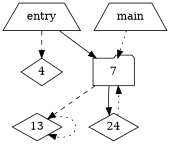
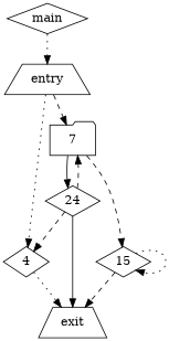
  digraph {
    node [shape=diamond]
    edge [style=dashed]
    entry [shape=trapezium]
-   main [shape=trapezium]
+   main
    n3 [label=4]
    n4 [label=7 shape=folder]
-   15 [label=13]
+   exit [shape=trapezium]
+   15
    24
-   entry -> n3
-   entry -> n4 [style=solid]
-   main -> n4 [style=dotted]
+   entry -> n3 [style=dotted]
+   entry -> n4
+   main -> entry [style=dotted]
+   n3 -> exit [style=dotted]
    n4 -> 15
    n4 -> 24 [style=solid]
+   15 -> exit
    15 -> 15 [style=dotted]
-   24 -> n4 [style=dotted]
+   24 -> n3
+   24 -> n4
+   24 -> exit [style=solid]
  }
